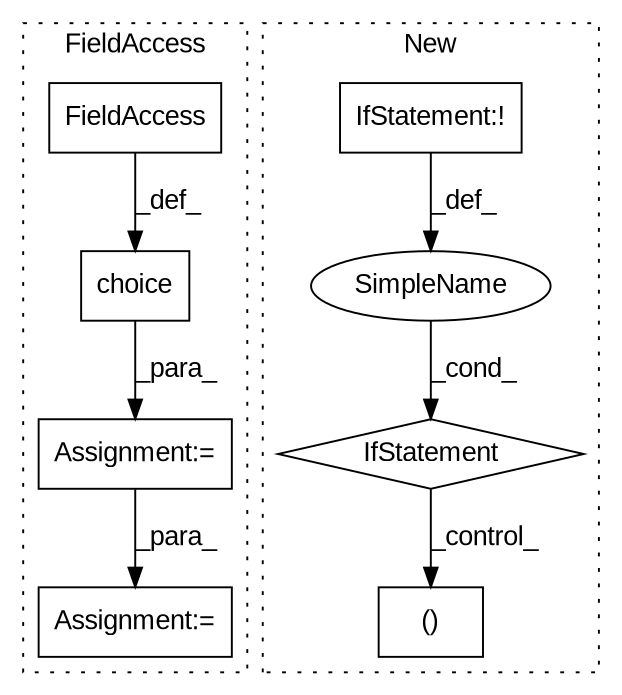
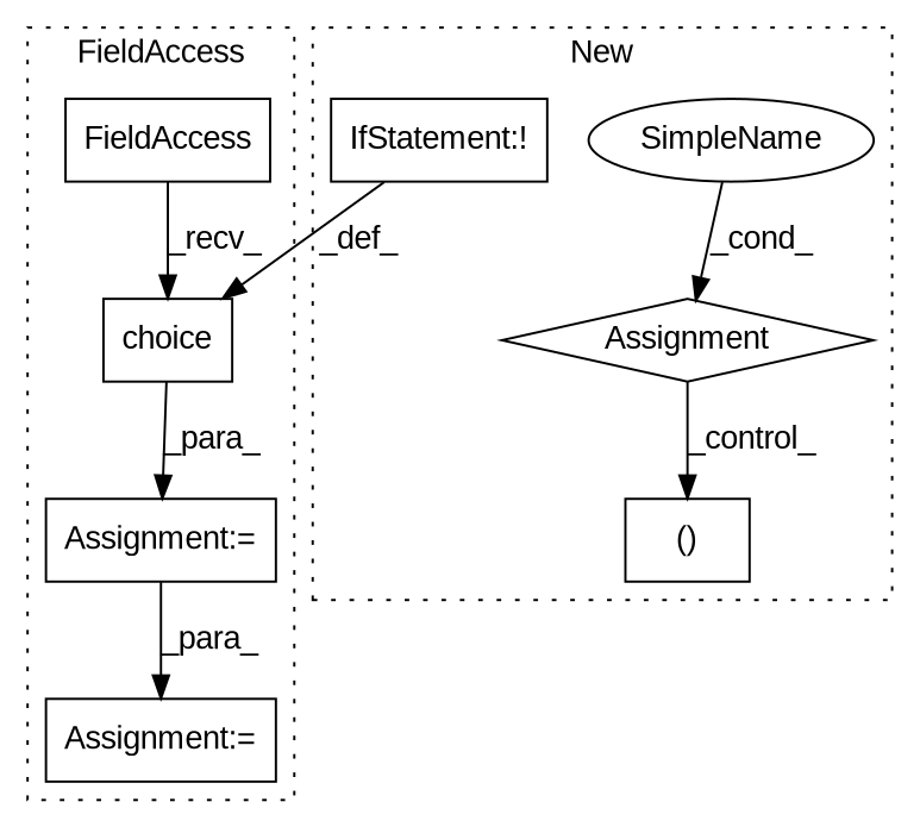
  digraph {
    fontname="Liberation Sans"
    node [a=7 fontname="Liberation Sans" l=1 shape=box]
    edge [fontname="Liberation Sans"]
    n1 [a=32 l="7,1" label=choice s="1022,1039"]
    n2 [label="Assignment:=" s=1008]
    n3 [label="Assignment:=" s=1052]
    n4 [a=22 l=12 label=FieldAccess s=1009]
    n5 [a=106 l=72 label="()" s=1680]
-   n6 [a=25 l="4,2" label=IfStatement s="1254,1273" shape=diamond]
+   n6 [a=25 l="4,2" label=Assignment s="1254,1273" shape=diamond]
    n7 [a=42 label=SimpleName shape=ellipse l=""]
    n8 [a=38 label="IfStatement:!" s=1258]
    subgraph cluster_1 {
      label=FieldAccess
      style=dotted
      n1
      n2
      n3
      n4
    }
    subgraph cluster_2 {
      label=New
      style=dotted
      n5
      n6
      n7
      n8
    }
    n1 -> n2 [label=_para_]
    n2 -> n3 [label=_para_]
-   n4 -> n1 [label=_def_]
+   n4 -> n1 [label=_recv_]
    n6 -> n5 [label=_control_]
    n7 -> n6 [label=_cond_]
-   n8 -> n7 [label=_def_]
+   n8 -> n1 [label=_def_]
  }
